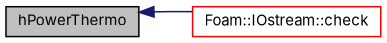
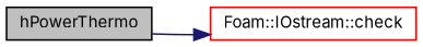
  digraph {
    rankdir=LR
    fontname=Inter
    node [fontname=Inter fontsize=10 shape=record]
    n1 [color=black fillcolor=grey75 fontcolor=black height=0.2 label=hPowerThermo style=filled width=0.4]
    n2 [color=red height=0.2 label="Foam::IOstream::check" width=0.4]
-   n2 -> n1 [color=midnightblue fontname=Inter fontsize=10 labelfontname=FreeSans labelfontsize=10 style=solid]
+   n1 -> n2 [color=midnightblue fontname=Inter fontsize=10 labelfontname=FreeSans labelfontsize=10 style=solid]
  }
